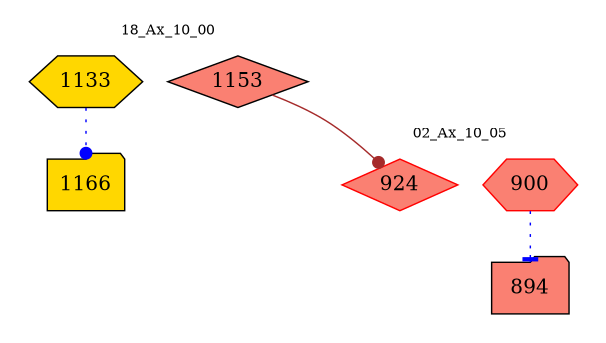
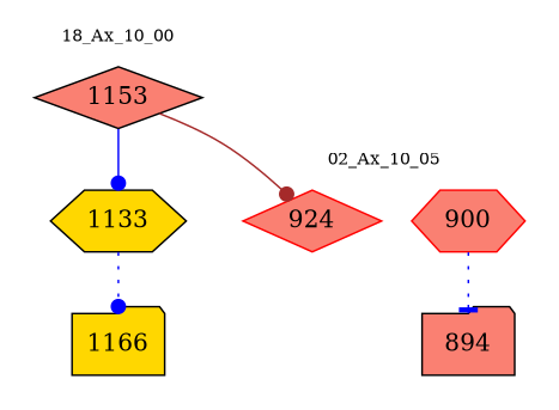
  digraph {
    node [color=black fillcolor=salmon shape=diamond style=filled]
    edge [arrowhead=dot color=blue style=solid]
    n1 [label=1153]
    n2 [fillcolor=gold label=1133 shape=hexagon]
    n3 [fillcolor=gold label=1166 shape=folder]
    n4 [color=red label=900 shape=hexagon]
    n5 [label=894 shape=folder]
    n6 [color=red label=924]
    subgraph cluster_1 {
      color=white
      fontsize=10
      label="18_Ax_10_00"
      n1
      n2
      n3
    }
    subgraph cluster_2 {
      color=white
      fontsize=10
      label="02_Ax_10_05"
      n4
      n5
      n6
    }
+   n1 -> n2
    n1 -> n6 [color=brown]
    n2 -> n3 [style=dotted]
    n4 -> n5 [arrowhead=tee style=dotted]
  }
